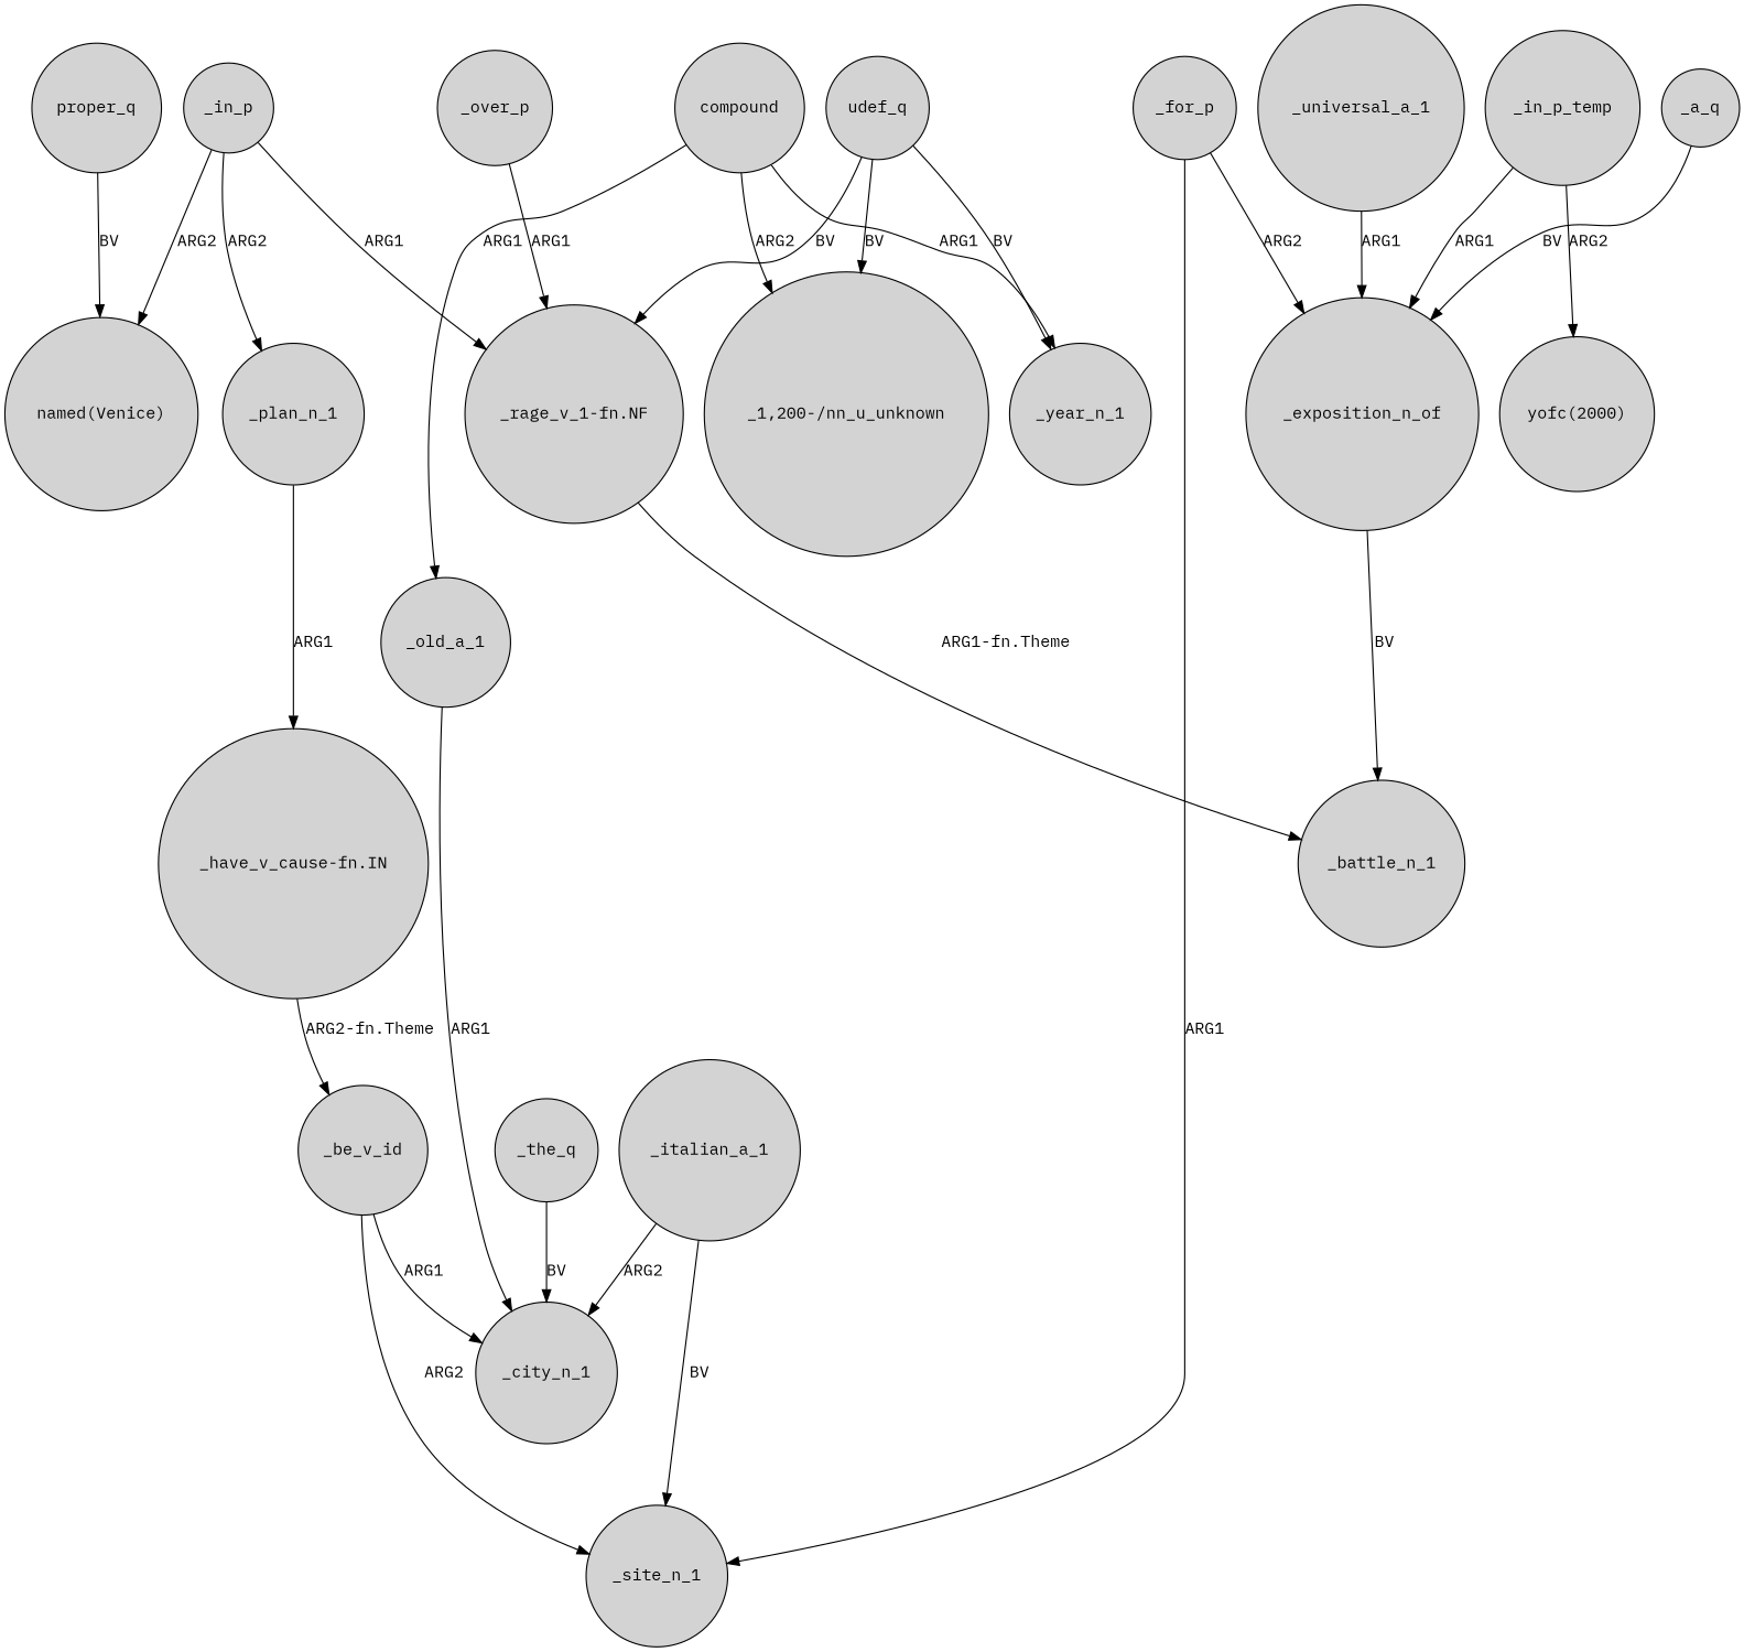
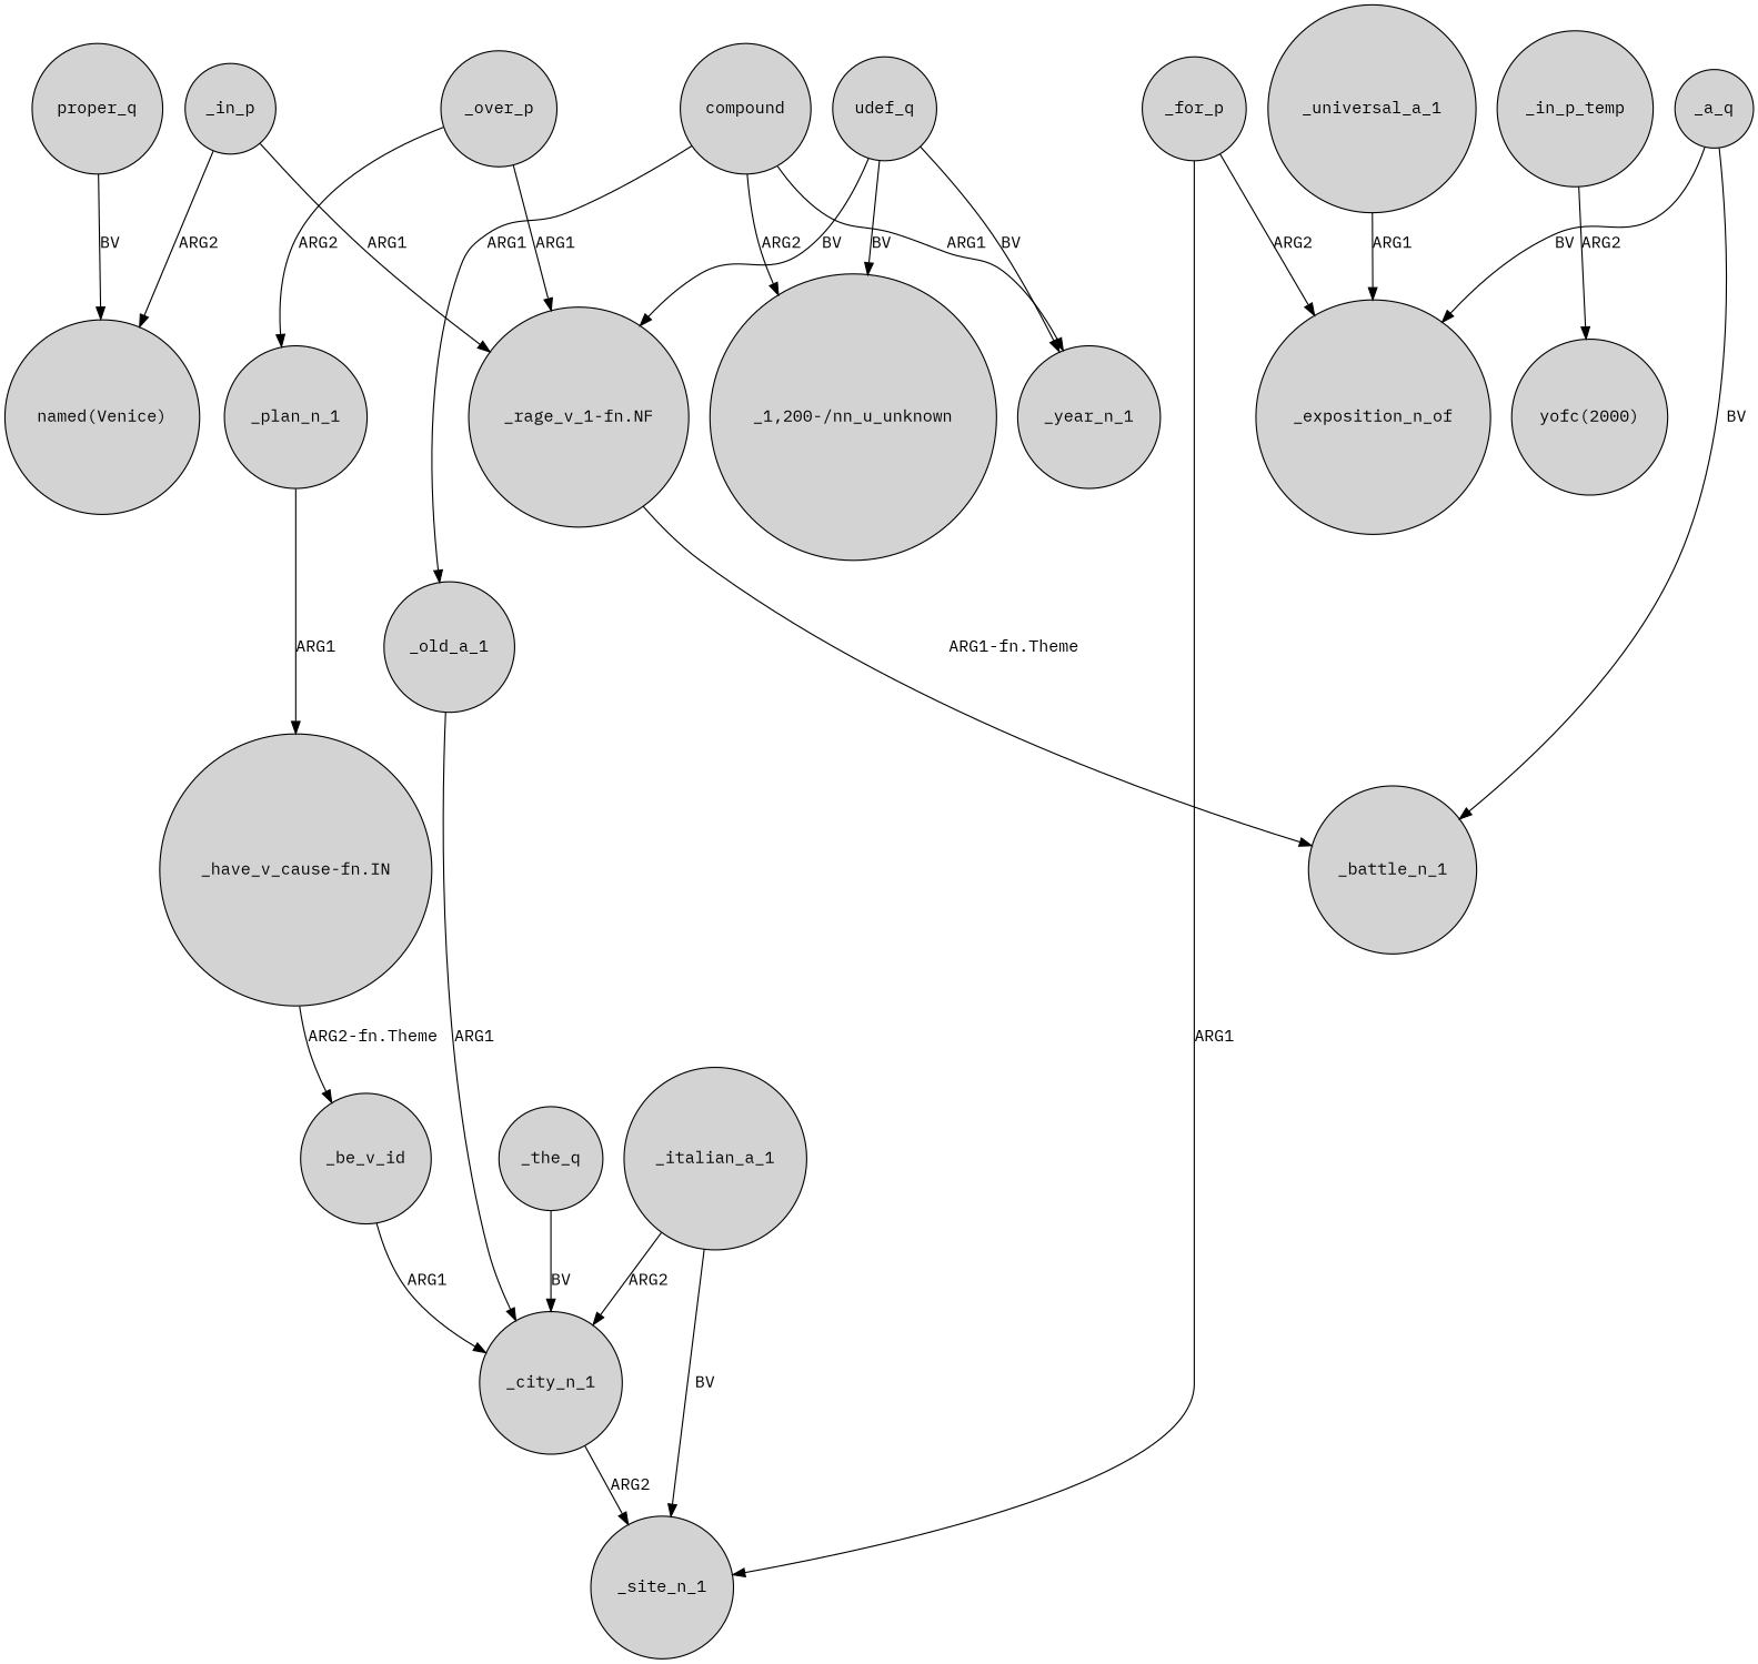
  digraph {
    fontname="IBM Plex Mono"
    node [fontname="IBM Plex Mono" shape=circle style=filled]
    edge [fontname="IBM Plex Mono"]
    _the_q
    _city_n_1
    _over_p
    "_rage_v_1-fn.NF"
    _plan_n_1
    _battle_n_1
    "_have_v_cause-fn.IN"
    _for_p
    _site_n_1
    _exposition_n_of
    _a_q
    _be_v_id
    _in_p
    "named(Venice)"
    _old_a_1
    proper_q
    compound
    "_1,200-/nn_u_unknown"
    _year_n_1
    _in_p_temp
    "yofc(2000)"
    udef_q
    _italian_a_1
    _universal_a_1
    _the_q -> _city_n_1 [label=BV]
    _over_p -> "_rage_v_1-fn.NF" [label=ARG1]
-   _in_p -> _plan_n_1 [label=ARG2]
+   _over_p -> _plan_n_1 [label=ARG2]
    "_rage_v_1-fn.NF" -> _battle_n_1 [label="ARG1-fn.Theme"]
    _plan_n_1 -> "_have_v_cause-fn.IN" [label=ARG1]
    "_have_v_cause-fn.IN" -> _be_v_id [label="ARG2-fn.Theme"]
    _for_p -> _site_n_1 [label=ARG1]
    _for_p -> _exposition_n_of [label=ARG2]
-   _exposition_n_of -> _battle_n_1 [label=BV]
+   _a_q -> _battle_n_1 [label=BV]
    _a_q -> _exposition_n_of [label=BV]
    _be_v_id -> _city_n_1 [label=ARG1]
-   _be_v_id -> _site_n_1 [label=ARG2]
+   _city_n_1 -> _site_n_1 [label=ARG2]
    _in_p -> "_rage_v_1-fn.NF" [label=ARG1]
    _in_p -> "named(Venice)" [label=ARG2]
    _old_a_1 -> _city_n_1 [label=ARG1]
    proper_q -> "named(Venice)" [label=BV]
    compound -> _old_a_1 [label=ARG1]
    compound -> "_1,200-/nn_u_unknown" [label=ARG2]
    compound -> _year_n_1 [label=ARG1]
-   _in_p_temp -> _exposition_n_of [label=ARG1]
    _in_p_temp -> "yofc(2000)" [label=ARG2]
    udef_q -> "_rage_v_1-fn.NF" [label=BV]
    udef_q -> "_1,200-/nn_u_unknown" [label=BV]
    udef_q -> _year_n_1 [label=BV]
    _italian_a_1 -> _city_n_1 [label=ARG2]
    _italian_a_1 -> _site_n_1 [label=BV]
    _universal_a_1 -> _exposition_n_of [label=ARG1]
  }
